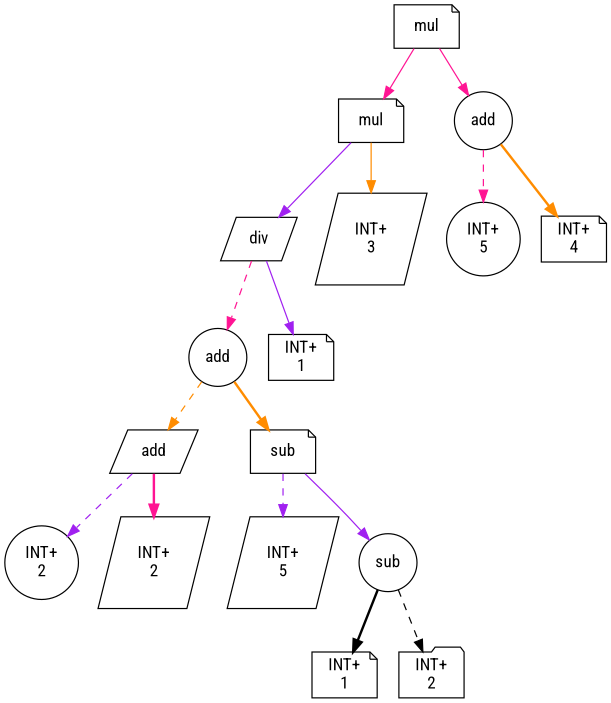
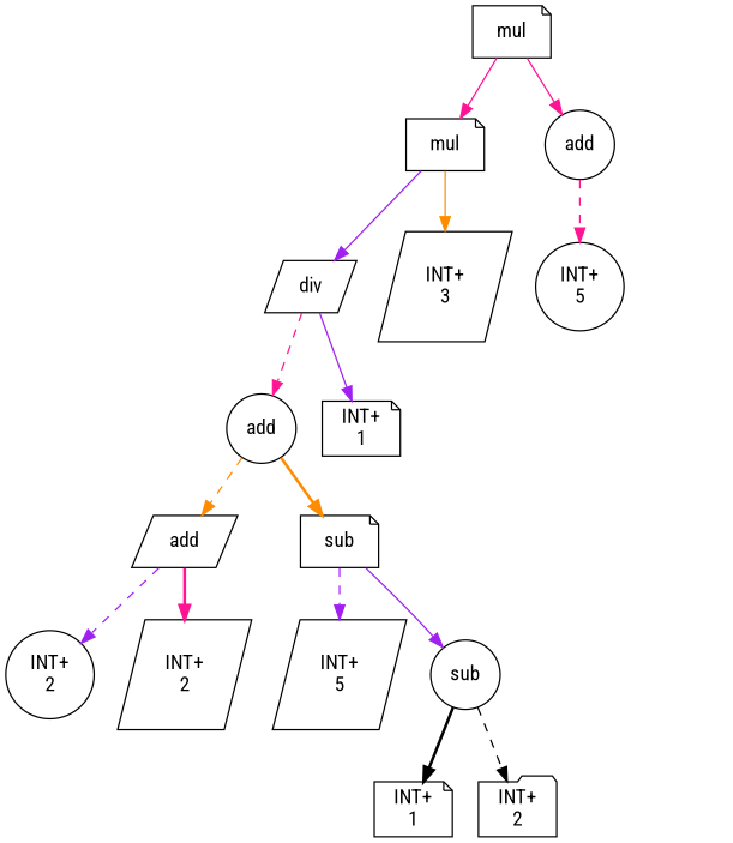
  digraph {
    fontname="Roboto Condensed"
    node [shape=note fontname="Roboto Condensed"]
    edge [color=deeppink style=solid fontname="Roboto Condensed"]
    n1 [label=mul]
    n2 [label=mul]
    n3 [label=add shape=circle]
    n4 [label=div shape=parallelogram]
    n5 [label="INT+\n3" shape=parallelogram]
    n6 [label=add shape=circle]
    n7 [label="INT+\n1"]
    n8 [label=add shape=parallelogram]
    n9 [label=sub]
    n10 [label="INT+\n2" shape=circle]
    n11 [label="INT+\n2" shape=parallelogram]
    n12 [label="INT+\n5" shape=parallelogram]
    n13 [label=sub shape=circle]
    n14 [label="INT+\n1"]
    n15 [label="INT+\n2" shape=folder]
    n16 [label="INT+\n5" shape=circle]
-   n17 [label="INT+\n4"]
    n1 -> n2
    n1 -> n3
    n2 -> n4 [color=purple]
    n2 -> n5 [color=darkorange]
    n3 -> n16 [style=dashed]
-   n3 -> n17 [color=darkorange style=bold]
    n4 -> n6 [style=dashed]
    n4 -> n7 [color=purple]
    n6 -> n8 [color=darkorange style=dashed]
    n6 -> n9 [color=darkorange style=bold]
    n8 -> n10 [color=purple style=dashed]
    n8 -> n11 [style=bold]
    n9 -> n12 [color=purple style=dashed]
    n9 -> n13 [color=purple]
    n13 -> n14 [color=black style=bold]
    n13 -> n15 [color=black style=dashed]
  }
